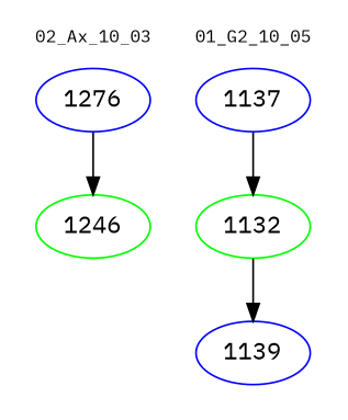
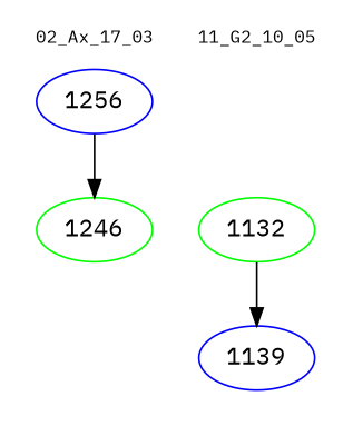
  digraph {
    fontname="IBM Plex Mono"
    node [color=blue fontname="IBM Plex Mono"]
    edge [color=black fontname="IBM Plex Mono"]
-   n1 [label=1276]
+   n1 [label=1256]
    n2 [color=green label=1246]
-   n3 [label=1137]
    n4 [color=green label=1132]
    n5 [label=1139]
    subgraph cluster_1 {
      color=white
      fontsize=10
-     label="02_Ax_10_03"
+     label="02_Ax_17_03"
      n1
      n2
    }
    subgraph cluster_2 {
      color=white
      fontsize=10
-     label="01_G2_10_05"
-     n3
+     label="11_G2_10_05"
      n4
      n5
    }
    n1 -> n2
-   n3 -> n4
    n4 -> n5
  }
